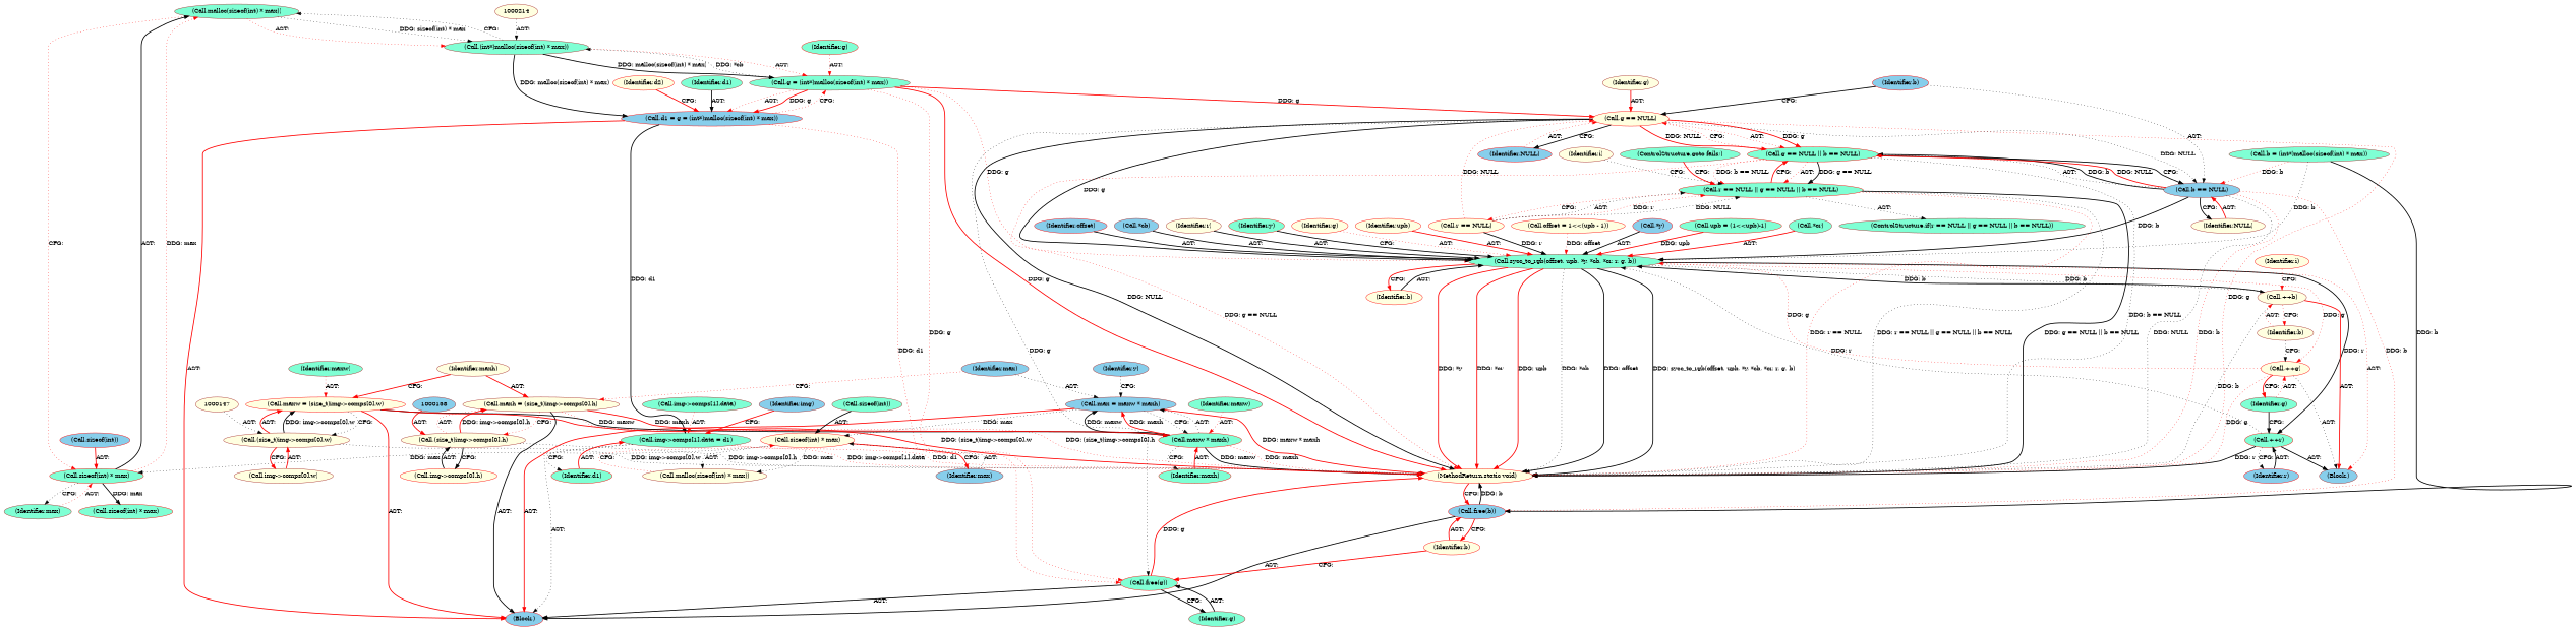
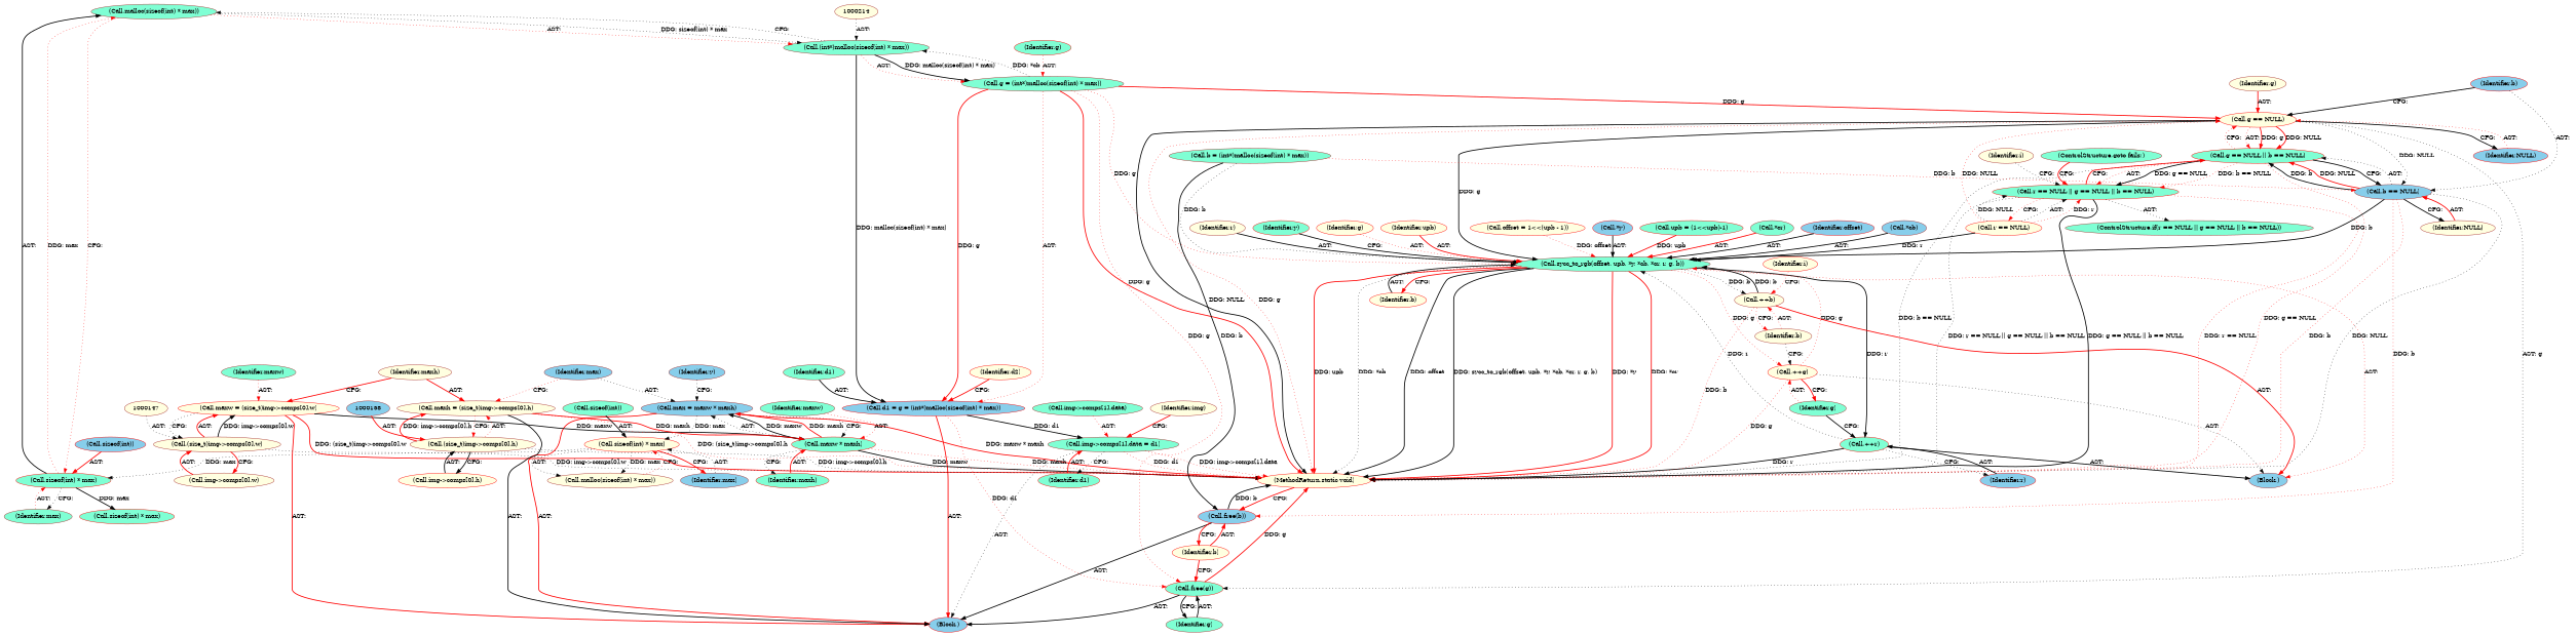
  digraph {
    node [color=brown fillcolor=aquamarine style=filled]
    edge [color=red style=bold]
    n1 [label="(Call,malloc(sizeof(int) * max))"]
    n2 [color=red label="(Call,sizeof(int) * max)"]
    n3 [label="(Call,(int*)malloc(sizeof(int) * max))"]
    n4 [label="(Identifier,max)"]
    n5 [color=red label="(Call,sizeof(int) * max)"]
    n6 [color=red fillcolor=skyblue label="(Call,d1 = g = (int*)malloc(sizeof(int) * max))"]
    n7 [label="(Call,g = (int*)malloc(sizeof(int) * max))"]
    n8 [color=red fillcolor=lightyellow label="(Call,sizeof(int) * max)"]
    n9 [fillcolor=lightyellow label="(Call,malloc(sizeof(int) * max))"]
    n10 [fillcolor=skyblue label="(Identifier,max)"]
    n11 [fillcolor=skyblue label="(Call,max = maxw * maxh)"]
    n12 [color=red label="(Call,maxw * maxh)"]
    n13 [color=red fillcolor=lightyellow label="(MethodReturn,static void)"]
    n14 [color=red fillcolor=skyblue label="(Block,)"]
    n15 [color=red label="(Identifier,maxh)"]
    n16 [color=red fillcolor=skyblue label="(Call,free(b))"]
    n17 [color=red fillcolor=lightyellow label="(Call,maxw = (size_t)img->comps[0].w)"]
    n18 [fillcolor=lightyellow label="(Call,(size_t)img->comps[0].w)"]
    n19 [fillcolor=lightyellow label="(Call,img->comps[0].w)"]
    n20 [fillcolor=lightyellow label="(Call,maxh = (size_t)img->comps[0].h)"]
    n21 [fillcolor=lightyellow label="(Call,(size_t)img->comps[0].h)"]
    n22 [color=red fillcolor=lightyellow label="(Call,img->comps[0].h)"]
    n23 [label="(Call,img->comps[1].data = d1)"]
    n24 [color=red label="(Call,free(g))"]
    n25 [color=red fillcolor=lightyellow label="(Call,g == NULL)"]
    n26 [label="(Call,sycc_to_rgb(offset, upb, *y, *cb, *cr, r, g, b))"]
    n27 [color=red label="(Identifier,d1)"]
    n28 [color=red label="(Call,g == NULL || b == NULL)"]
    n29 [fillcolor=skyblue label="(Call,b == NULL)"]
    n30 [color=red fillcolor=skyblue label="(Identifier,NULL)"]
    n31 [color=red label="(Call,++r)"]
    n32 [color=red fillcolor=lightyellow label="(Call,++g)"]
    n33 [fillcolor=lightyellow label="(Call,++b)"]
    n34 [color=red fillcolor=lightyellow label="(Identifier,b)"]
    n35 [fillcolor=skyblue label="(Block,)"]
    n36 [label="(Identifier,g)"]
    n37 [color=red label="(Call,r == NULL || g == NULL || b == NULL)"]
    n38 [fillcolor=lightyellow label="(Identifier,NULL)"]
    n39 [color=red fillcolor=lightyellow label="(Call,r == NULL)"]
    n40 [label="(ControlStructure,if(r == NULL || g == NULL || b == NULL))"]
    n41 [color=red fillcolor=lightyellow label="(Identifier,b)"]
    n42 [color=red fillcolor=skyblue label="(Identifier,r)"]
    n43 [label="(Identifier,g)"]
    n44 [fillcolor=lightyellow label="(Identifier,b)"]
    n45 [color=red fillcolor=lightyellow label="(Identifier,upb)"]
    n46 [color=red fillcolor=lightyellow label="(Call,offset = 1<<(upb - 1))"]
    n47 [label="(Identifier,maxw)"]
    n48 [fillcolor=skyblue label="(Identifier,y)"]
    n49 [color=red fillcolor=skyblue label="(Identifier,b)"]
    n50 [color=red label="(Identifier,g)"]
    n51 [label="(Call,b = (int*)malloc(sizeof(int) * max))"]
    n52 [color=red fillcolor=lightyellow label="(Identifier,d2)"]
    n53 [color=red fillcolor=skyblue label="(Call,*y)"]
    n54 [label="(Call,img->comps[1].data)"]
    n55 [color=red label="(Call,upb = (1<<upb)-1)"]
    n56 [label="(Call,sizeof(int))"]
    n57 [label="(Call,*cr)"]
    n58 [label="(ControlStructure,goto fails;)"]
    n59 [fillcolor=skyblue label="(Identifier,max)"]
    n60 [color=red fillcolor=lightyellow label="(Identifier,i)"]
    n61 [color=red fillcolor=skyblue label="(Identifier,offset)"]
    n62 [fillcolor=skyblue label="(Call,*cb)"]
    n63 [fillcolor=lightyellow label="(Identifier,r)"]
    n64 [color=red label="(Identifier,y)"]
    n65 [label="(Identifier,maxw)"]
    n66 [fillcolor=lightyellow label="(Identifier,g)"]
    n67 [fillcolor=lightyellow label="(Identifier,maxh)"]
    n68 [fillcolor=lightyellow label="(Identifier,i)"]
    n69 [color=red fillcolor=lightyellow label="(Identifier,g)"]
-   n70 [fillcolor=skyblue label="(Identifier,img)"]
+   n70 [fillcolor=lightyellow label="(Identifier,img)"]
    n71 [label="(Identifier,d1)"]
    n72 [color=red fillcolor=skyblue label="(Call,sizeof(int))"]
    1000147 [fillcolor=lightyellow]
    1000158 [fillcolor=skyblue]
    1000214 [fillcolor=lightyellow]
    n1 -> n2 [label="CFG: " style=dotted]
    n1 -> n3 [label="AST: " style=dotted]
    n1 -> n3 [color=black label="DDG: sizeof(int) * max" style=dotted]
    n2 -> n1 [color=black label="AST: "]
    n2 -> n1 [label="DDG: max" style=dotted]
    n2 -> n4 [color=black label="CFG: " style=dotted]
    n2 -> n5 [color=black label="DDG: max"]
    n3 -> n1 [color=black label="CFG: " style=dotted]
    n3 -> n6 [color=black label="DDG: malloc(sizeof(int) * max)"]
    n3 -> n7 [label="AST: " style=dotted]
    n3 -> n7 [color=black label="DDG: malloc(sizeof(int) * max)"]
    n4 -> n2 [label="AST: " style=dotted]
-   n6 -> n7 [label="CFG: " style=dotted]
    n6 -> n14 [label="AST: "]
    n6 -> n23 [color=black label="DDG: d1"]
    n6 -> n24 [label="DDG: d1" style=dotted]
    n7 -> n3 [color=black label="DDG: *cb" style=dotted]
    n7 -> n6 [label="AST: " style=dotted]
    n7 -> n6 [label="DDG: g"]
    n7 -> n13 [label="DDG: g"]
    n7 -> n24 [label="DDG: g" style=dotted]
    n7 -> n25 [label="DDG: g"]
    n7 -> n26 [label="DDG: g" style=dotted]
    n8 -> n2 [color=black label="DDG: max" style=dotted]
    n8 -> n9 [color=black label="AST: " style=dotted]
    n8 -> n9 [color=black label="DDG: max" style=dotted]
    n8 -> n10 [label="CFG: "]
    n9 -> n8 [label="CFG: " style=dotted]
    n10 -> n8 [color=black label="AST: " style=dotted]
    n11 -> n8 [color=black label="DDG: max" style=dotted]
    n11 -> n12 [color=black label="CFG: " style=dotted]
    n11 -> n13 [label="DDG: maxw * maxh"]
    n11 -> n14 [label="AST: "]
    n12 -> n11 [color=black label="AST: " style=dotted]
    n12 -> n11 [color=black label="DDG: maxw"]
    n12 -> n11 [label="DDG: maxh"]
    n12 -> n13 [color=black label="DDG: maxw"]
    n12 -> n13 [label="DDG: maxh" style=dotted]
    n12 -> n15 [color=black label="CFG: " style=dotted]
    n13 -> n16 [label="CFG: "]
    n15 -> n12 [label="AST: "]
    n16 -> n13 [color=black label="DDG: b"]
    n16 -> n14 [color=black label="AST: "]
    n16 -> n41 [label="CFG: "]
    n17 -> n12 [color=black label="DDG: maxw"]
    n17 -> n13 [label="DDG: (size_t)img->comps[0].w"]
    n17 -> n14 [label="AST: "]
    n17 -> n18 [color=black label="CFG: " style=dotted]
    n18 -> n13 [color=black label="DDG: img->comps[0].w" style=dotted]
    n18 -> n17 [label="AST: "]
    n18 -> n17 [color=black label="DDG: img->comps[0].w"]
    n18 -> n19 [label="CFG: "]
    n19 -> n18 [label="AST: "]
    n20 -> n12 [label="DDG: maxh"]
    n20 -> n13 [label="DDG: (size_t)img->comps[0].h" style=dotted]
    n20 -> n14 [color=black label="AST: "]
    n20 -> n21 [label="CFG: " style=dotted]
    n21 -> n13 [color=black label="DDG: img->comps[0].h" style=dotted]
    n21 -> n20 [label="AST: " style=dotted]
    n21 -> n20 [label="DDG: img->comps[0].h"]
    n21 -> n22 [color=black label="CFG: "]
    n22 -> n21 [color=black label="AST: "]
    n23 -> n13 [label="DDG: img->comps[1].data" style=dotted]
    n23 -> n13 [label="DDG: d1" style=dotted]
    n23 -> n14 [color=black label="AST: " style=dotted]
    n23 -> n27 [color=black label="CFG: " style=dotted]
    n24 -> n13 [label="DDG: g"]
    n24 -> n14 [color=black label="AST: "]
    n24 -> n36 [color=black label="CFG: "]
    n25 -> n13 [color=black label="DDG: NULL"]
    n25 -> n13 [label="DDG: g" style=dotted]
-   n25 -> n24 [color=black label="DDG: g" style=dotted]
+   n25 -> n24 [color=black label="AST: g" style=dotted]
    n25 -> n26 [color=black label="DDG: g"]
    n25 -> n28 [label="AST: " style=dotted]
    n25 -> n28 [label="DDG: g"]
    n25 -> n28 [label="DDG: NULL"]
    n25 -> n29 [color=black label="DDG: NULL" style=dotted]
    n25 -> n30 [color=black label="CFG: "]
    n26 -> n13 [color=black label="DDG: *cb" style=dotted]
    n26 -> n13 [color=black label="DDG: offset"]
    n26 -> n13 [color=black label="DDG: sycc_to_rgb(offset, upb, *y, *cb, *cr, r, g, b)"]
    n26 -> n13 [label="DDG: *y"]
    n26 -> n13 [label="DDG: *cr"]
    n26 -> n13 [label="DDG: upb"]
    n26 -> n31 [color=black label="DDG: r"]
    n26 -> n32 [label="DDG: g" style=dotted]
    n26 -> n33 [color=black label="DDG: b" style=dotted]
    n26 -> n34 [label="CFG: "]
    n26 -> n35 [label="AST: " style=dotted]
    n27 -> n23 [label="AST: "]
    n28 -> n13 [label="DDG: g == NULL" style=dotted]
    n28 -> n13 [color=black label="DDG: b == NULL" style=dotted]
    n28 -> n25 [label="CFG: " style=dotted]
    n28 -> n29 [color=black label="CFG: "]
    n28 -> n37 [label="AST: " style=dotted]
    n28 -> n37 [color=black label="DDG: g == NULL"]
    n28 -> n37 [label="DDG: b == NULL" style=dotted]
    n29 -> n13 [color=black label="DDG: NULL" style=dotted]
    n29 -> n13 [label="DDG: b" style=dotted]
    n29 -> n16 [label="DDG: b" style=dotted]
    n29 -> n26 [color=black label="DDG: b"]
    n29 -> n28 [color=black label="AST: " style=dotted]
    n29 -> n28 [color=black label="DDG: b"]
    n29 -> n28 [label="DDG: NULL"]
    n29 -> n38 [color=black label="CFG: "]
    n30 -> n25 [label="AST: " style=dotted]
    n31 -> n13 [color=black label="DDG: r"]
    n31 -> n26 [color=black label="DDG: r" style=dotted]
    n31 -> n35 [color=black label="AST: "]
    n31 -> n42 [color=black label="CFG: " style=dotted]
    n32 -> n13 [label="DDG: g" style=dotted]
    n32 -> n26 [label="DDG: g" style=dotted]
    n32 -> n35 [color=black label="AST: " style=dotted]
    n32 -> n43 [label="CFG: "]
-   n33 -> n13 [color=black label="DDG: b" style=dotted]
+   n33 -> n13 [label="DDG: b" style=dotted]
    n33 -> n26 [color=black label="DDG: b"]
    n33 -> n35 [label="AST: "]
    n33 -> n44 [label="CFG: " style=dotted]
    n34 -> n26 [color=black label="AST: "]
    n36 -> n24 [color=black label="AST: "]
    n37 -> n13 [color=black label="DDG: g == NULL || b == NULL"]
    n37 -> n13 [label="DDG: r == NULL" style=dotted]
    n37 -> n13 [color=black label="DDG: r == NULL || g == NULL || b == NULL" style=dotted]
    n37 -> n28 [label="CFG: "]
    n37 -> n39 [label="CFG: " style=dotted]
    n37 -> n40 [color=black label="AST: " style=dotted]
    n38 -> n29 [label="AST: "]
    n39 -> n25 [label="DDG: NULL" style=dotted]
    n39 -> n26 [color=black label="DDG: r"]
    n39 -> n37 [color=black label="AST: " style=dotted]
    n39 -> n37 [label="DDG: r" style=dotted]
    n39 -> n37 [color=black label="DDG: NULL" style=dotted]
    n41 -> n16 [label="AST: "]
    n41 -> n24 [label="CFG: "]
    n42 -> n31 [color=black label="AST: "]
    n43 -> n31 [color=black label="CFG: "]
    n43 -> n32 [label="AST: " style=dotted]
    n44 -> n32 [color=black label="CFG: " style=dotted]
    n44 -> n33 [label="AST: " style=dotted]
    n45 -> n26 [label="AST: "]
    n46 -> n26 [label="DDG: offset" style=dotted]
    n47 -> n17 [label="AST: " style=dotted]
    n48 -> n11 [color=black label="CFG: " style=dotted]
    n49 -> n25 [color=black label="CFG: "]
    n49 -> n29 [color=black label="AST: " style=dotted]
    n50 -> n7 [label="AST: " style=dotted]
    n51 -> n16 [color=black label="DDG: b"]
    n51 -> n26 [color=black label="DDG: b" style=dotted]
    n51 -> n29 [label="DDG: b" style=dotted]
    n52 -> n6 [label="CFG: "]
    n53 -> n26 [color=black label="AST: "]
    n54 -> n23 [label="AST: " style=dotted]
    n55 -> n26 [label="DDG: upb"]
    n56 -> n8 [color=black label="AST: "]
    n57 -> n26 [label="AST: "]
    n58 -> n37 [label="CFG: "]
    n59 -> n11 [color=black label="AST: " style=dotted]
    n59 -> n20 [label="CFG: " style=dotted]
    n60 -> n33 [label="CFG: " style=dotted]
    n61 -> n26 [color=black label="AST: "]
    n62 -> n26 [color=black label="AST: "]
    n63 -> n26 [color=black label="AST: "]
    n64 -> n26 [color=black label="CFG: "]
    n65 -> n12 [label="AST: " style=dotted]
    n66 -> n25 [label="AST: "]
    n67 -> n17 [label="CFG: "]
    n67 -> n20 [label="AST: "]
    n68 -> n37 [color=black label="CFG: " style=dotted]
    n69 -> n26 [label="AST: " style=dotted]
    n70 -> n23 [label="CFG: "]
    n71 -> n6 [color=black label="AST: "]
    n72 -> n2 [label="AST: "]
    1000147 -> n18 [color=black label="AST: " style=dotted]
    1000158 -> n21 [label="AST: "]
    1000214 -> n3 [color=black label="AST: " style=dotted]
  }
